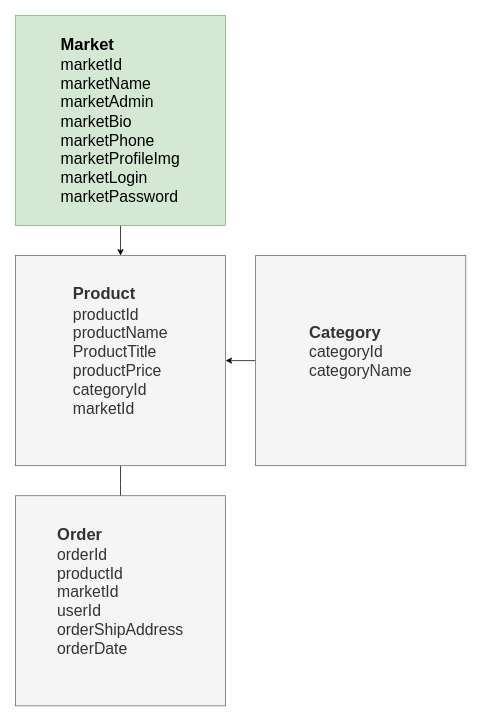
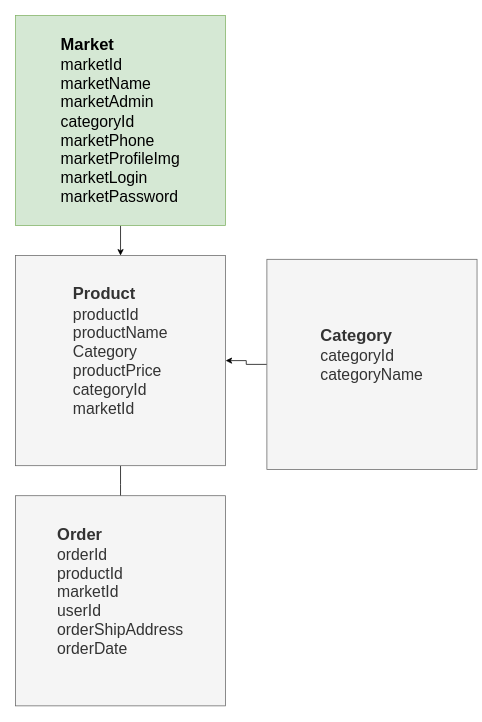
  <mxCell id="0" />
  <mxCell id="1" parent="0" />
  <mxCell id="2" style="edgeStyle=orthogonalEdgeStyle;rounded=0;orthogonalLoop=1;jettySize=auto;html=1;exitX=0.5;exitY=1;exitDx=0;exitDy=0;entryX=0.5;entryY=0;entryDx=0;entryDy=0;fontSize=21;" edge="1" parent="1" source="3" target="5"><mxGeometry relative="1" as="geometry" /></mxCell>
- <mxCell id="3" value="&lt;div style=&quot;text-align: justify;&quot;&gt;&lt;span style=&quot;background-color: initial;&quot;&gt;&lt;b&gt;Market&lt;/b&gt;&lt;/span&gt;&lt;/div&gt;&lt;div style=&quot;text-align: justify; font-size: 21px;&quot;&gt;&lt;span style=&quot;background-color: initial;&quot;&gt;&lt;font style=&quot;font-size: 21px;&quot;&gt;marketId&lt;/font&gt;&lt;/span&gt;&lt;/div&gt;&lt;div style=&quot;text-align: justify; font-size: 21px;&quot;&gt;&lt;span style=&quot;background-color: initial;&quot;&gt;&lt;font style=&quot;font-size: 21px;&quot;&gt;marketName&lt;/font&gt;&lt;/span&gt;&lt;/div&gt;&lt;div style=&quot;text-align: justify; font-size: 21px;&quot;&gt;&lt;span style=&quot;background-color: initial;&quot;&gt;&lt;font style=&quot;font-size: 21px;&quot;&gt;marketAdmin&lt;/font&gt;&lt;/span&gt;&lt;/div&gt;&lt;div style=&quot;text-align: justify; font-size: 21px;&quot;&gt;&lt;span style=&quot;background-color: initial;&quot;&gt;&lt;font style=&quot;font-size: 21px;&quot;&gt;marketBio&lt;/font&gt;&lt;/span&gt;&lt;/div&gt;&lt;div style=&quot;text-align: justify; font-size: 21px;&quot;&gt;&lt;span style=&quot;background-color: initial;&quot;&gt;&lt;font style=&quot;font-size: 21px;&quot;&gt;marketPhone&lt;/font&gt;&lt;/span&gt;&lt;/div&gt;&lt;div style=&quot;text-align: justify; font-size: 21px;&quot;&gt;&lt;span style=&quot;background-color: initial;&quot;&gt;&lt;font style=&quot;font-size: 21px;&quot;&gt;marketProfileImg&lt;/font&gt;&lt;/span&gt;&lt;/div&gt;&lt;div style=&quot;text-align: justify; font-size: 21px;&quot;&gt;&lt;span style=&quot;background-color: initial;&quot;&gt;&lt;font style=&quot;font-size: 21px;&quot;&gt;marketLogin&lt;/font&gt;&lt;/span&gt;&lt;/div&gt;&lt;div style=&quot;text-align: justify; font-size: 21px;&quot;&gt;&lt;span style=&quot;background-color: initial;&quot;&gt;&lt;font style=&quot;font-size: 21px;&quot;&gt;marketPassword&lt;/font&gt;&lt;/span&gt;&lt;/div&gt;&lt;div style=&quot;text-align: justify;&quot;&gt;&lt;/div&gt;" style="text;html=1;strokeColor=#82b366;fillColor=#d5e8d4;align=center;verticalAlign=middle;whiteSpace=wrap;rounded=0;fontSize=22;" vertex="1" parent="1"><mxGeometry x="20" y="20" width="280" height="280" as="geometry" /></mxCell>
+ <mxCell id="3" value="&lt;div style=&quot;text-align: justify;&quot;&gt;&lt;span style=&quot;background-color: initial;&quot;&gt;&lt;b&gt;Market&lt;/b&gt;&lt;/span&gt;&lt;/div&gt;&lt;div style=&quot;text-align: justify; font-size: 21px;&quot;&gt;&lt;span style=&quot;background-color: initial;&quot;&gt;&lt;font style=&quot;font-size: 21px;&quot;&gt;marketId&lt;/font&gt;&lt;/span&gt;&lt;/div&gt;&lt;div style=&quot;text-align: justify; font-size: 21px;&quot;&gt;&lt;span style=&quot;background-color: initial;&quot;&gt;&lt;font style=&quot;font-size: 21px;&quot;&gt;marketName&lt;/font&gt;&lt;/span&gt;&lt;/div&gt;&lt;div style=&quot;text-align: justify; font-size: 21px;&quot;&gt;&lt;span style=&quot;background-color: initial;&quot;&gt;&lt;font style=&quot;font-size: 21px;&quot;&gt;marketAdmin&lt;/font&gt;&lt;/span&gt;&lt;/div&gt;&lt;div style=&quot;text-align: justify; font-size: 21px;&quot;&gt;&lt;span style=&quot;background-color: initial;&quot;&gt;&lt;font style=&quot;font-size: 21px;&quot;&gt;categoryId&lt;/font&gt;&lt;/span&gt;&lt;/div&gt;&lt;div style=&quot;text-align: justify; font-size: 21px;&quot;&gt;&lt;span style=&quot;background-color: initial;&quot;&gt;&lt;font style=&quot;font-size: 21px;&quot;&gt;marketPhone&lt;/font&gt;&lt;/span&gt;&lt;/div&gt;&lt;div style=&quot;text-align: justify; font-size: 21px;&quot;&gt;&lt;span style=&quot;background-color: initial;&quot;&gt;&lt;font style=&quot;font-size: 21px;&quot;&gt;marketProfileImg&lt;/font&gt;&lt;/span&gt;&lt;/div&gt;&lt;div style=&quot;text-align: justify; font-size: 21px;&quot;&gt;&lt;span style=&quot;background-color: initial;&quot;&gt;&lt;font style=&quot;font-size: 21px;&quot;&gt;marketLogin&lt;/font&gt;&lt;/span&gt;&lt;/div&gt;&lt;div style=&quot;text-align: justify; font-size: 21px;&quot;&gt;&lt;span style=&quot;background-color: initial;&quot;&gt;&lt;font style=&quot;font-size: 21px;&quot;&gt;marketPassword&lt;/font&gt;&lt;/span&gt;&lt;/div&gt;&lt;div style=&quot;text-align: justify;&quot;&gt;&lt;/div&gt;" style="text;html=1;strokeColor=#82b366;fillColor=#d5e8d4;align=center;verticalAlign=middle;whiteSpace=wrap;rounded=0;fontSize=22;" vertex="1" parent="1"><mxGeometry x="20" y="20" width="280" height="280" as="geometry" /></mxCell>
  <mxCell id="4" style="edgeStyle=orthogonalEdgeStyle;rounded=0;orthogonalLoop=1;jettySize=auto;html=1;fontSize=21;" edge="1" parent="1" source="5"><mxGeometry relative="1" as="geometry"><mxPoint x="160" y="670" as="targetPoint" /></mxGeometry></mxCell>
- <mxCell id="5" value="&lt;div style=&quot;text-align: justify;&quot;&gt;&lt;b&gt;Product&lt;/b&gt;&lt;/div&gt;&lt;div style=&quot;text-align: justify; font-size: 21px;&quot;&gt;productId&lt;/div&gt;&lt;div style=&quot;text-align: justify; font-size: 21px;&quot;&gt;productName&lt;/div&gt;&lt;div style=&quot;text-align: justify; font-size: 21px;&quot;&gt;ProductTitle&lt;/div&gt;&lt;div style=&quot;text-align: justify; font-size: 21px;&quot;&gt;productPrice&lt;/div&gt;&lt;div style=&quot;text-align: justify; font-size: 21px;&quot;&gt;categoryId&lt;/div&gt;&lt;div style=&quot;text-align: justify; font-size: 21px;&quot;&gt;marketId&lt;/div&gt;&lt;div style=&quot;text-align: justify; font-size: 21px;&quot;&gt;&lt;br&gt;&lt;/div&gt;&lt;div style=&quot;text-align: justify;&quot;&gt;&lt;/div&gt;" style="text;html=1;align=center;verticalAlign=middle;whiteSpace=wrap;rounded=0;fontSize=22;fillColor=#f5f5f5;fontColor=#333333;strokeColor=#666666;" vertex="1" parent="1"><mxGeometry x="20" y="340" width="280" height="280" as="geometry" /></mxCell>
+ <mxCell id="5" value="&lt;div style=&quot;text-align: justify;&quot;&gt;&lt;b&gt;Product&lt;/b&gt;&lt;/div&gt;&lt;div style=&quot;text-align: justify; font-size: 21px;&quot;&gt;productId&lt;/div&gt;&lt;div style=&quot;text-align: justify; font-size: 21px;&quot;&gt;productName&lt;/div&gt;&lt;div style=&quot;text-align: justify; font-size: 21px;&quot;&gt;Category&lt;/div&gt;&lt;div style=&quot;text-align: justify; font-size: 21px;&quot;&gt;productPrice&lt;/div&gt;&lt;div style=&quot;text-align: justify; font-size: 21px;&quot;&gt;categoryId&lt;/div&gt;&lt;div style=&quot;text-align: justify; font-size: 21px;&quot;&gt;marketId&lt;/div&gt;&lt;div style=&quot;text-align: justify; font-size: 21px;&quot;&gt;&lt;br&gt;&lt;/div&gt;&lt;div style=&quot;text-align: justify;&quot;&gt;&lt;/div&gt;" style="text;html=1;align=center;verticalAlign=middle;whiteSpace=wrap;rounded=0;fontSize=22;fillColor=#f5f5f5;fontColor=#333333;strokeColor=#666666;" vertex="1" parent="1"><mxGeometry x="20" y="340" width="280" height="280" as="geometry" /></mxCell>
  <mxCell id="6" style="edgeStyle=orthogonalEdgeStyle;rounded=0;orthogonalLoop=1;jettySize=auto;html=1;entryX=1;entryY=0.5;entryDx=0;entryDy=0;fontSize=21;" edge="1" parent="1" source="7" target="5"><mxGeometry relative="1" as="geometry" /></mxCell>
- <mxCell id="7" value="&lt;div style=&quot;text-align: justify;&quot;&gt;&lt;b&gt;Category&lt;/b&gt;&lt;/div&gt;&lt;div style=&quot;text-align: justify; font-size: 21px;&quot;&gt;categoryId&lt;/div&gt;&lt;div style=&quot;text-align: justify; font-size: 21px;&quot;&gt;categoryName&lt;/div&gt;&lt;div style=&quot;text-align: justify; font-size: 21px;&quot;&gt;&lt;br&gt;&lt;/div&gt;&lt;div style=&quot;text-align: justify;&quot;&gt;&lt;/div&gt;" style="text;html=1;align=center;verticalAlign=middle;whiteSpace=wrap;rounded=0;fontSize=22;fillColor=#f5f5f5;fontColor=#333333;strokeColor=#666666;" vertex="1" parent="1"><mxGeometry x="340" y="340" width="280" height="280" as="geometry" /></mxCell>
+ <mxCell id="7" value="&lt;div style=&quot;text-align: justify;&quot;&gt;&lt;b&gt;Category&lt;/b&gt;&lt;/div&gt;&lt;div style=&quot;text-align: justify; font-size: 21px;&quot;&gt;categoryId&lt;/div&gt;&lt;div style=&quot;text-align: justify; font-size: 21px;&quot;&gt;categoryName&lt;/div&gt;&lt;div style=&quot;text-align: justify; font-size: 21px;&quot;&gt;&lt;br&gt;&lt;/div&gt;&lt;div style=&quot;text-align: justify;&quot;&gt;&lt;/div&gt;" style="text;html=1;align=center;verticalAlign=middle;whiteSpace=wrap;rounded=0;fontSize=22;fillColor=#f5f5f5;fontColor=#333333;strokeColor=#666666;" vertex="1" parent="1"><mxGeometry x="355" y="345" width="280" height="280" as="geometry" /></mxCell>
  <mxCell id="8" value="&lt;div style=&quot;text-align: justify;&quot;&gt;&lt;b&gt;Order&lt;/b&gt;&lt;/div&gt;&lt;div style=&quot;text-align: justify; font-size: 21px;&quot;&gt;orderId&lt;/div&gt;&lt;div style=&quot;text-align: justify; font-size: 21px;&quot;&gt;productId&lt;/div&gt;&lt;div style=&quot;text-align: justify; font-size: 21px;&quot;&gt;marketId&lt;/div&gt;&lt;div style=&quot;text-align: justify; font-size: 21px;&quot;&gt;userId&lt;/div&gt;&lt;div style=&quot;text-align: justify; font-size: 21px;&quot;&gt;orderShipAddress&lt;/div&gt;&lt;div style=&quot;text-align: justify; font-size: 21px;&quot;&gt;orderDate&lt;/div&gt;&lt;div style=&quot;text-align: justify; font-size: 21px;&quot;&gt;&lt;br&gt;&lt;/div&gt;&lt;div style=&quot;text-align: justify;&quot;&gt;&lt;/div&gt;" style="text;html=1;align=center;verticalAlign=middle;whiteSpace=wrap;rounded=0;fontSize=22;fillColor=#f5f5f5;fontColor=#333333;strokeColor=#666666;" vertex="1" parent="1"><mxGeometry x="20" y="660" width="280" height="280" as="geometry" /></mxCell>
